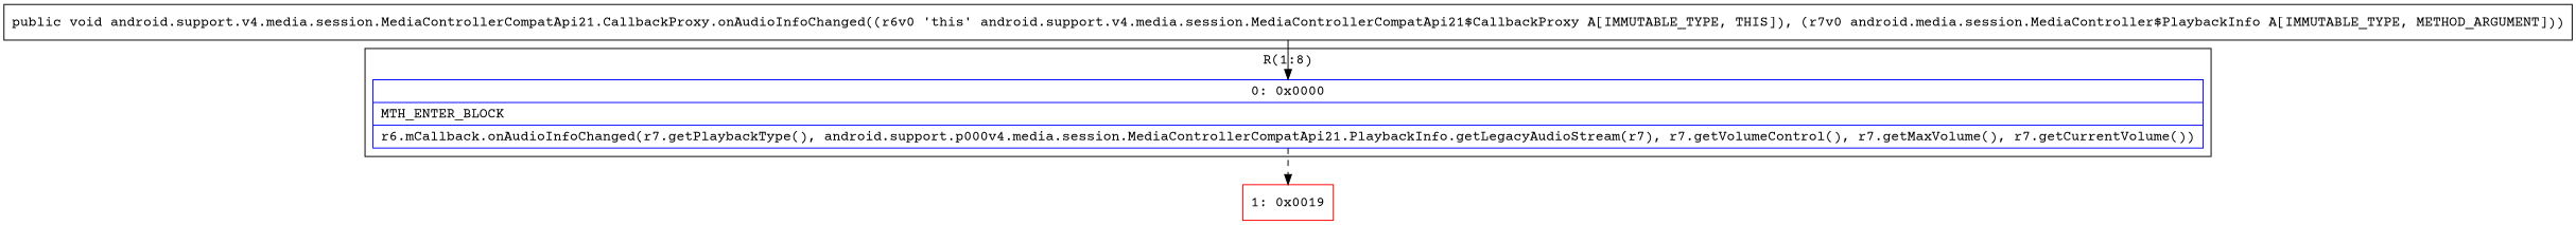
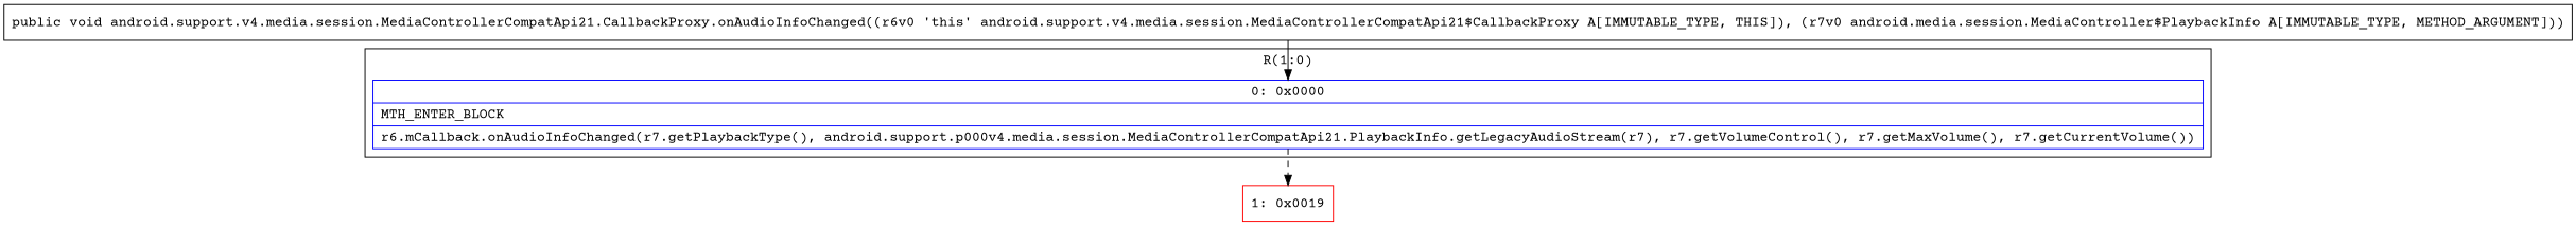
  digraph {
    fontname="Courier Prime"
    node [shape=record fontname="Courier Prime"]
    edge [fontname="Courier Prime"]
    n1 [color=blue label="{0\:\ 0x0000|MTH_ENTER_BLOCK\l|r6.mCallback.onAudioInfoChanged(r7.getPlaybackType(), android.support.p000v4.media.session.MediaControllerCompatApi21.PlaybackInfo.getLegacyAudioStream(r7), r7.getVolumeControl(), r7.getMaxVolume(), r7.getCurrentVolume())\l}"]
    n2 [color=red label="{1\:\ 0x0019}"]
    n3 [label="{public void android.support.v4.media.session.MediaControllerCompatApi21.CallbackProxy.onAudioInfoChanged((r6v0 'this' android.support.v4.media.session.MediaControllerCompatApi21$CallbackProxy A[IMMUTABLE_TYPE, THIS]), (r7v0 android.media.session.MediaController$PlaybackInfo A[IMMUTABLE_TYPE, METHOD_ARGUMENT])) }"]
    subgraph cluster_1 {
-     label="R(1:8)"
+     label="R(1:0)"
      n1
    }
    n1 -> n2 [style=dashed]
    n3 -> n1 [style=solid]
  }
